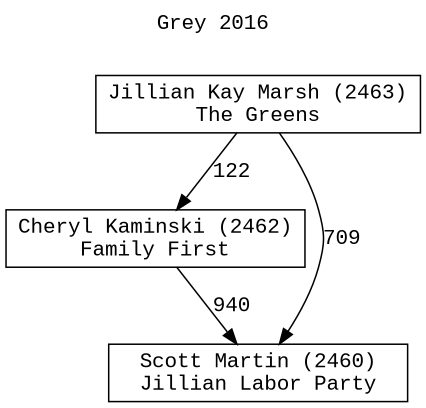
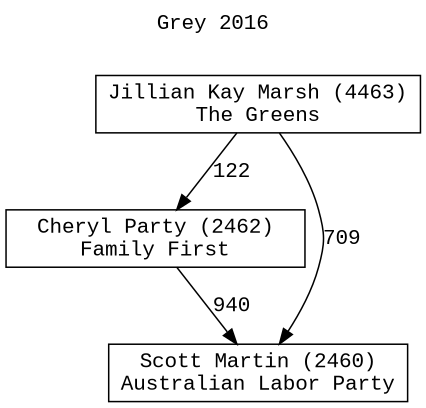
  digraph {
    fontname="Liberation Mono"
    label="Grey 2016"
    labelloc=t
    mclimit=10
    node [fontname="Liberation Mono" shape=box]
    edge [fontname="Liberation Mono"]
-   n1 [label="Cheryl Kaminski (2462)\nFamily First"]
-   n2 [label="Scott Martin (2460)\nJillian Labor Party"]
-   n3 [label="Jillian Kay Marsh (2463)\nThe Greens"]
+   n1 [label="Cheryl Party (2462)\nFamily First"]
+   n2 [label="Scott Martin (2460)\nAustralian Labor Party"]
+   n3 [label="Jillian Kay Marsh (4463)\nThe Greens"]
    n1 -> n2 [label=940]
    n3 -> n1 [label=122]
    n3 -> n2 [label=709]
  }
